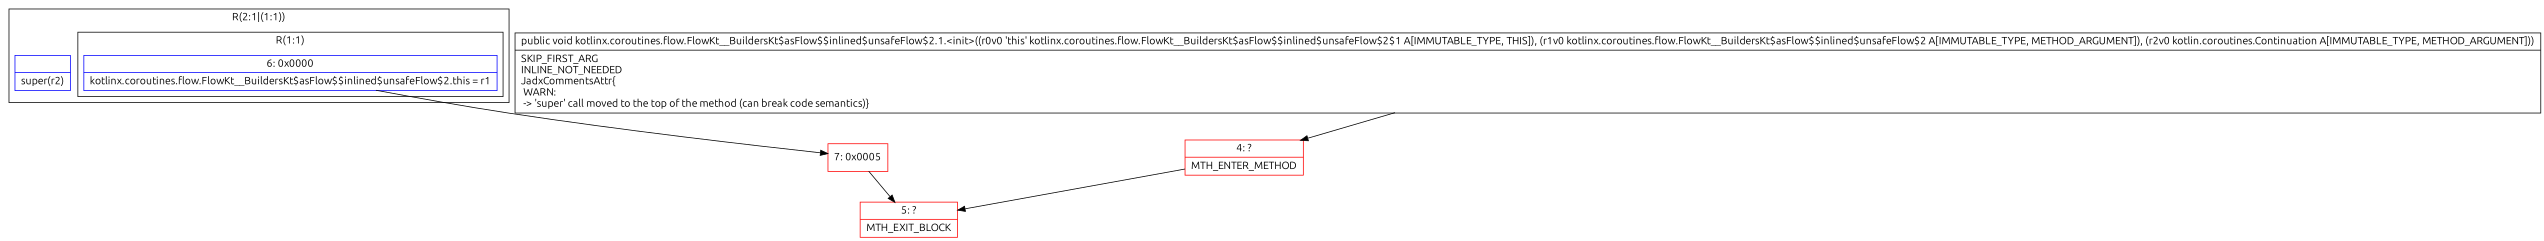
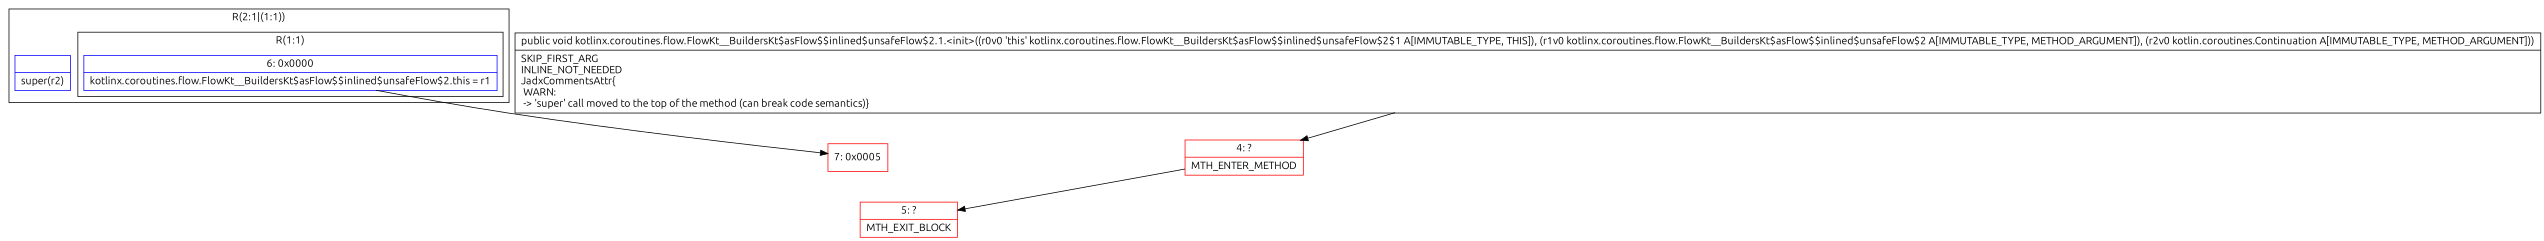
  digraph {
    fontname=Ubuntu
    node [color=red fontname=Ubuntu shape=record]
    edge [fontname=Ubuntu]
    n1 [color=blue label="{6\:\ 0x0000|kotlinx.coroutines.flow.FlowKt__BuildersKt$asFlow$$inlined$unsafeFlow$2.this = r1\l}"]
    n2 [color=blue label="{|super(r2)\l}"]
    n3 [label="{7\:\ 0x0005}"]
    n4 [label="{5\:\ ?|MTH_EXIT_BLOCK\l}"]
    n5 [label="{4\:\ ?|MTH_ENTER_METHOD\l}"]
    n6 [label="{public void kotlinx.coroutines.flow.FlowKt__BuildersKt$asFlow$$inlined$unsafeFlow$2.1.\<init\>((r0v0 'this' kotlinx.coroutines.flow.FlowKt__BuildersKt$asFlow$$inlined$unsafeFlow$2$1 A[IMMUTABLE_TYPE, THIS]), (r1v0 kotlinx.coroutines.flow.FlowKt__BuildersKt$asFlow$$inlined$unsafeFlow$2 A[IMMUTABLE_TYPE, METHOD_ARGUMENT]), (r2v0 kotlin.coroutines.Continuation A[IMMUTABLE_TYPE, METHOD_ARGUMENT]))  | SKIP_FIRST_ARG\lINLINE_NOT_NEEDED\lJadxCommentsAttr\{\l WARN: \l \-\> 'super' call moved to the top of the method (can break code semantics)\}\l}" color=""]
    subgraph cluster_1 {
      label="R(2:1|(1:1))"
      n2
      subgraph cluster_2 {
        label="R(1:1)"
        n1
      }
    }
    n1 -> n3
-   n3 -> n4
    n5 -> n4
    n6 -> n5
  }
